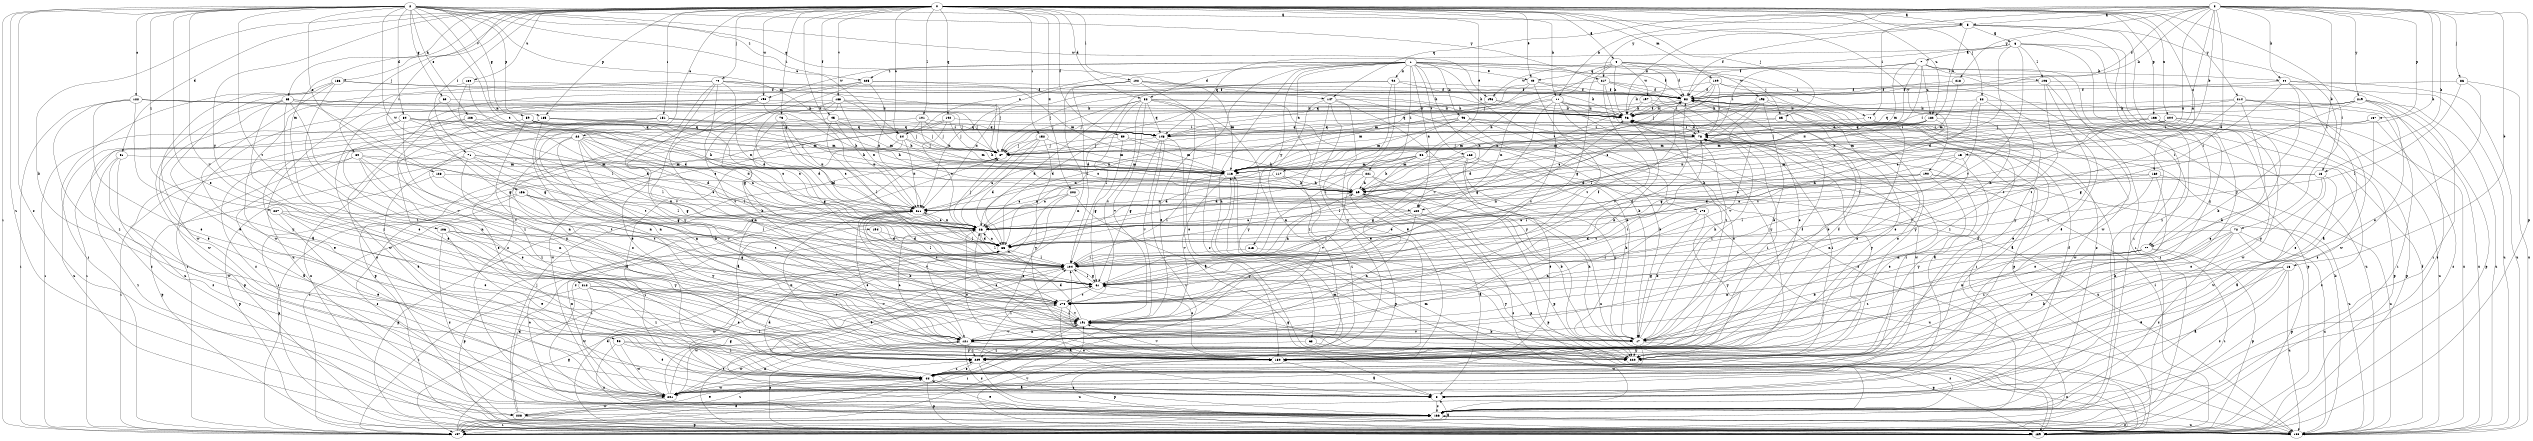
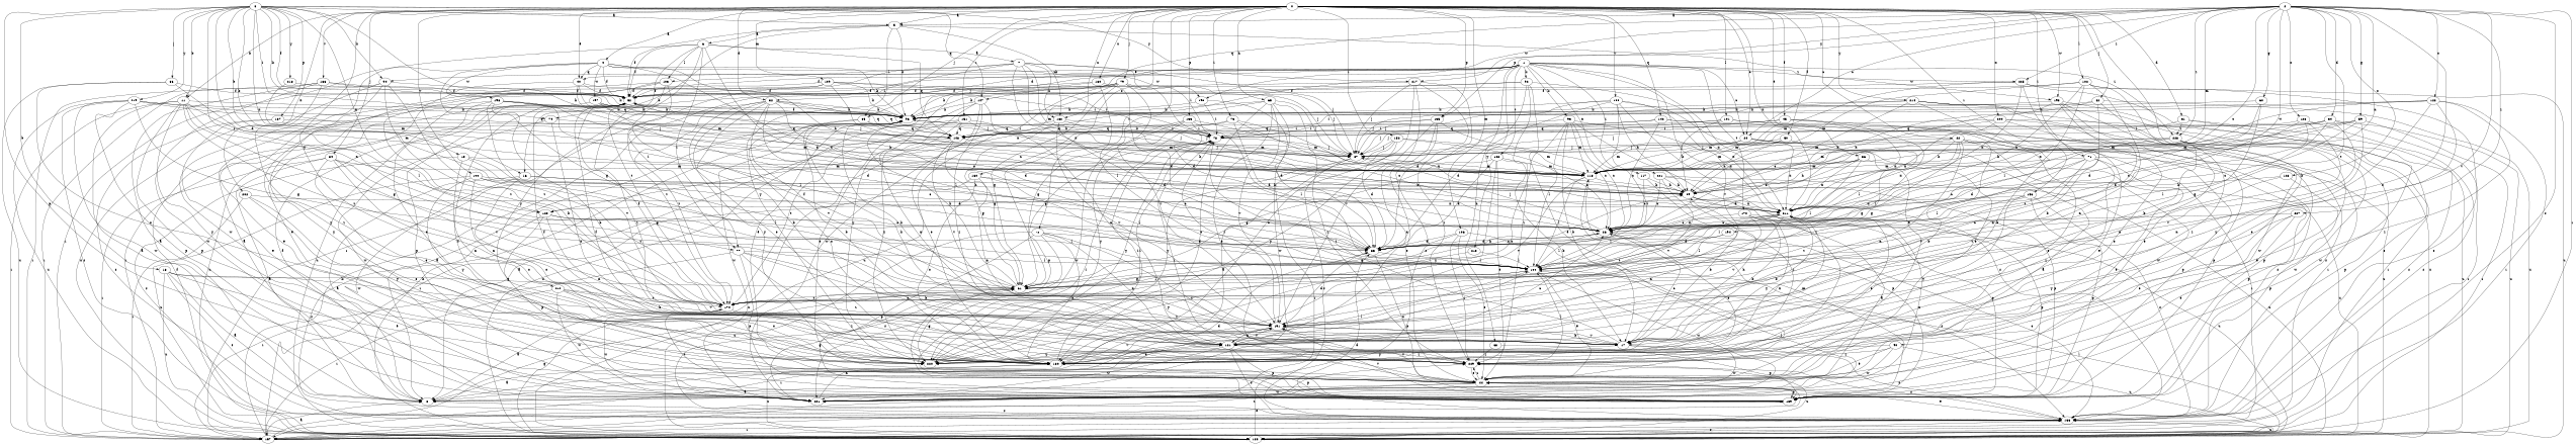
  strict digraph {
    0
    4
    5
    11
    22
    24
    31
    32
    36
    40
    45
    50
    65
    71
    72
    73
    79
    82
    84
    85
    90
    101
    102
    106
    109
    133
    135
    142
    151
    152
    156
    160
    180
    182
    186
    188
    190
    193
    202
    204
    211
    212
    214
    52
    26
    196
    69
    96
    61
    197
    198
    201
    228
    16
    6
    220
    120
    113
    157
    174
    139
    8
    130
    87
    17
    121
    104
    166
    191
    35
    148
    183
    78
    44
    229
    1
    68
    74
    92
    93
    94
    117
    168
    170
    215
    221
    225
    2
    34
    59
    60
    122
    123
    128
    147
    194
    217
    227
    3
    13
    15
    77
    86
    137
    218
    219
    7
    103
    0 -> 4 [label=a]
    0 -> 5 [label=a]
    0 -> 11 [label=b]
    0 -> 22 [label=c]
    0 -> 24 [label=c]
    0 -> 31 [label=d]
    0 -> 32 [label=d]
    0 -> 36 [label=e]
    0 -> 40 [label=e]
    0 -> 45 [label=f]
    0 -> 50 [label=f]
    0 -> 65 [label=h]
    0 -> 71 [label=i]
    0 -> 72 [label=i]
    0 -> 73 [label=i]
    0 -> 79 [label=j]
    0 -> 82 [label=j]
    0 -> 84 [label=j]
    0 -> 85 [label=j]
    0 -> 90 [label=k]
    0 -> 101 [label=l]
    0 -> 102 [label=l]
    0 -> 106 [label=m]
    0 -> 109 [label=m]
    0 -> 133 [label=p]
    0 -> 135 [label=p]
    0 -> 142 [label=q]
    0 -> 151 [label=r]
    0 -> 152 [label=r]
    0 -> 156 [label=r]
    0 -> 160 [label=s]
    0 -> 180 [label=u]
    0 -> 182 [label=u]
    0 -> 186 [label=v]
    0 -> 188 [label=v]
    0 -> 190 [label=v]
    0 -> 193 [label=w]
    0 -> 202 [label=x]
    0 -> 204 [label=x]
    0 -> 211 [label=x]
    0 -> 212 [label=y]
    0 -> 214 [label=y]
    4 -> 40 [label=q]
    4 -> 52 [label=f]
    4 -> 26 [label=c]
    4 -> 196 [label=w]
    4 -> 69 [label=h]
    4 -> 96 [label=k]
    4 -> 61 [label=g]
    4 -> 197 [label=w]
    4 -> 198 [label=w]
    4 -> 201 [label=w]
    5 -> 182 [label=u]
    5 -> 52 [label=f]
    5 -> 96 [label=k]
    5 -> 228 [label=z]
    5 -> 16 [label=b]
    5 -> 6 [label=a]
    5 -> 220 [label=y]
    11 -> 96 [label=k]
    11 -> 61 [label=g]
    11 -> 220 [label=y]
    11 -> 120 [label=n]
    11 -> 113 [label=m]
    11 -> 157 [label=r]
    11 -> 174 [label=t]
    11 -> 139 [label=p]
    11 -> 8 [label=a]
    22 -> 211 [label=x]
    22 -> 26 [label=c]
    22 -> 61 [label=g]
    22 -> 139 [label=p]
    22 -> 130 [label=o]
    22 -> 87 [label=j]
    22 -> 17 [label=b]
    22 -> 121 [label=n]
    22 -> 104 [label=l]
    24 -> 211 [label=x]
    24 -> 113 [label=m]
    24 -> 157 [label=r]
    24 -> 8 [label=a]
    24 -> 87 [label=j]
    31 -> 201 [label=w]
    31 -> 228 [label=z]
    31 -> 113 [label=m]
    31 -> 166 [label=s]
    32 -> 96 [label=k]
    32 -> 220 [label=y]
    32 -> 174 [label=t]
    32 -> 130 [label=o]
    32 -> 87 [label=j]
    32 -> 17 [label=b]
    32 -> 104 [label=l]
    32 -> 191 [label=v]
    32 -> 35 [label=d]
    32 -> 148 [label=q]
    36 -> 211 [label=x]
    36 -> 69 [label=h]
    36 -> 113 [label=m]
    36 -> 104 [label=l]
    36 -> 35 [label=d]
    36 -> 183 [label=u]
    40 -> 52 [label=f]
    40 -> 113 [label=m]
    40 -> 174 [label=t]
    40 -> 148 [label=q]
    40 -> 78 [label=i]
    45 -> 211 [label=x]
    45 -> 113 [label=m]
    45 -> 87 [label=j]
    45 -> 104 [label=l]
    45 -> 166 [label=s]
    45 -> 148 [label=q]
    50 -> 69 [label=h]
    50 -> 61 [label=g]
    50 -> 113 [label=m]
    50 -> 87 [label=j]
    65 -> 96 [label=k]
    65 -> 61 [label=g]
    65 -> 201 [label=w]
    65 -> 130 [label=o]
    65 -> 87 [label=j]
    65 -> 191 [label=v]
    65 -> 44 [label=e]
    65 -> 229 [label=z]
    71 -> 26 [label=c]
    71 -> 113 [label=m]
    71 -> 139 [label=p]
    71 -> 104 [label=l]
    71 -> 191 [label=v]
    71 -> 44 [label=e]
    71 -> 229 [label=z]
    72 -> 139 [label=p]
    72 -> 130 [label=o]
    72 -> 121 [label=n]
    72 -> 166 [label=s]
    72 -> 35 [label=d]
    72 -> 183 [label=u]
    72 -> 229 [label=z]
    73 -> 211 [label=x]
    73 -> 26 [label=c]
    73 -> 61 [label=g]
    73 -> 35 [label=d]
    73 -> 148 [label=q]
    79 -> 52 [label=f]
    79 -> 96 [label=k]
    79 -> 61 [label=g]
    79 -> 201 [label=w]
    79 -> 220 [label=y]
    79 -> 87 [label=j]
    79 -> 191 [label=v]
    79 -> 35 [label=d]
    79 -> 183 [label=u]
    82 -> 69 [label=h]
    82 -> 96 [label=k]
    82 -> 174 [label=t]
    82 -> 183 [label=u]
    82 -> 229 [label=z]
    84 -> 61 [label=g]
    84 -> 113 [label=m]
    84 -> 157 [label=r]
    84 -> 174 [label=t]
    84 -> 8 [label=a]
    84 -> 130 [label=o]
    84 -> 121 [label=n]
    85 -> 113 [label=m]
    85 -> 130 [label=o]
    85 -> 17 [label=b]
    85 -> 148 [label=q]
    90 -> 201 [label=w]
    90 -> 220 [label=y]
    90 -> 183 [label=u]
    90 -> 44 [label=e]
    90 -> 229 [label=z]
    101 -> 69 [label=h]
    101 -> 87 [label=j]
    101 -> 148 [label=q]
    101 -> 183 [label=u]
    101 -> 44 [label=e]
    102 -> 211 [label=x]
    102 -> 52 [label=f]
    102 -> 113 [label=m]
    102 -> 17 [label=b]
    102 -> 121 [label=n]
    102 -> 104 [label=l]
    102 -> 166 [label=s]
    106 -> 61 [label=g]
    106 -> 166 [label=s]
    106 -> 35 [label=d]
    106 -> 44 [label=e]
    106 -> 229 [label=z]
    109 -> 52 [label=f]
    109 -> 26 [label=c]
    109 -> 96 [label=k]
    109 -> 220 [label=y]
    109 -> 87 [label=j]
    109 -> 78 [label=i]
    109 -> 44 [label=e]
    133 -> 201 [label=w]
    133 -> 220 [label=y]
    133 -> 113 [label=m]
    133 -> 139 [label=p]
    133 -> 104 [label=l]
    133 -> 78 [label=i]
    135 -> 26 [label=c]
    135 -> 220 [label=y]
    135 -> 121 [label=n]
    135 -> 148 [label=q]
    135 -> 78 [label=i]
    135 -> 44 [label=e]
    142 -> 26 [label=c]
    142 -> 201 [label=w]
    142 -> 139 [label=p]
    142 -> 87 [label=j]
    142 -> 78 [label=i]
    151 -> 69 [label=h]
    151 -> 174 [label=t]
    151 -> 87 [label=j]
    151 -> 121 [label=n]
    151 -> 148 [label=q]
    151 -> 183 [label=u]
    152 -> 26 [label=c]
    152 -> 220 [label=y]
    152 -> 113 [label=m]
    152 -> 8 [label=a]
    152 -> 87 [label=j]
    152 -> 35 [label=d]
    156 -> 211 [label=x]
    156 -> 220 [label=y]
    156 -> 174 [label=t]
    156 -> 139 [label=p]
    156 -> 104 [label=l]
    156 -> 166 [label=s]
    160 -> 69 [label=h]
    160 -> 130 [label=o]
    160 -> 121 [label=n]
    160 -> 104 [label=l]
    160 -> 183 [label=u]
    180 -> 52 [label=f]
    180 -> 104 [label=l]
    180 -> 35 [label=d]
    180 -> 44 [label=e]
    182 -> 61 [label=g]
    182 -> 113 [label=m]
    182 -> 87 [label=j]
    182 -> 191 [label=v]
    182 -> 35 [label=d]
    182 -> 148 [label=q]
    186 -> 52 [label=f]
    186 -> 96 [label=k]
    186 -> 201 [label=w]
    186 -> 157 [label=r]
    186 -> 8 [label=a]
    186 -> 229 [label=z]
    188 -> 211 [label=x]
    188 -> 69 [label=h]
    188 -> 96 [label=k]
    188 -> 174 [label=t]
    188 -> 87 [label=j]
    188 -> 35 [label=d]
    188 -> 44 [label=e]
    188 -> 229 [label=z]
    190 -> 69 [label=h]
    190 -> 220 [label=y]
    190 -> 174 [label=t]
    190 -> 130 [label=o]
    190 -> 104 [label=l]
    190 -> 183 [label=u]
    193 -> 69 [label=h]
    193 -> 96 [label=k]
    193 -> 201 [label=w]
    193 -> 157 [label=r]
    193 -> 121 [label=n]
    193 -> 44 [label=e]
    202 -> 211 [label=x]
    202 -> 220 [label=y]
    202 -> 157 [label=r]
    202 -> 130 [label=o]
    204 -> 211 [label=x]
    204 -> 113 [label=m]
    204 -> 139 [label=p]
    204 -> 130 [label=o]
    204 -> 183 [label=u]
    204 -> 78 [label=i]
    211 -> 26 [label=c]
    211 -> 174 [label=t]
    211 -> 139 [label=p]
    211 -> 130 [label=o]
    211 -> 17 [label=b]
    211 -> 104 [label=l]
    211 -> 191 [label=v]
    212 -> 201 [label=w]
    212 -> 157 [label=r]
    212 -> 174 [label=t]
    212 -> 130 [label=o]
    212 -> 191 [label=v]
    212 -> 229 [label=z]
    214 -> 26 [label=c]
    214 -> 96 [label=k]
    214 -> 157 [label=r]
    214 -> 17 [label=b]
    214 -> 166 [label=s]
    214 -> 183 [label=u]
    214 -> 78 [label=i]
    52 -> 96 [label=k]
    52 -> 139 [label=p]
    52 -> 87 [label=j]
    52 -> 183 [label=u]
    26 -> 211 [label=x]
    26 -> 130 [label=o]
    26 -> 87 [label=j]
    26 -> 104 [label=l]
    26 -> 35 [label=d]
    196 -> 96 [label=k]
    196 -> 35 [label=d]
    196 -> 78 [label=i]
    69 -> 211 [label=x]
    69 -> 139 [label=p]
    69 -> 8 [label=a]
    69 -> 17 [label=b]
    96 -> 52 [label=f]
    96 -> 201 [label=w]
    96 -> 8 [label=a]
    96 -> 78 [label=i]
    61 -> 52 [label=f]
    61 -> 69 [label=h]
    61 -> 96 [label=k]
    61 -> 174 [label=t]
    61 -> 104 [label=l]
    197 -> 96 [label=k]
    197 -> 35 [label=d]
    197 -> 148 [label=q]
    197 -> 44 [label=e]
    198 -> 26 [label=c]
    198 -> 69 [label=h]
    198 -> 96 [label=k]
    198 -> 220 [label=y]
    198 -> 130 [label=o]
    198 -> 17 [label=b]
    198 -> 104 [label=l]
    198 -> 191 [label=v]
    201 -> 211 [label=x]
    201 -> 61 [label=g]
    201 -> 121 [label=n]
    201 -> 104 [label=l]
-   201 -> 228 [label=w]
+   228 -> 201 [label=w]
    228 -> 113 [label=m]
    228 -> 139 [label=p]
    228 -> 87 [label=j]
    228 -> 35 [label=d]
    228 -> 44 [label=e]
    16 -> 26 [label=c]
    16 -> 69 [label=h]
    16 -> 201 [label=w]
    16 -> 8 [label=a]
    16 -> 130 [label=o]
    6 -> 52 [label=f]
    6 -> 220 [label=y]
    6 -> 157 [label=r]
    6 -> 174 [label=t]
    6 -> 35 [label=d]
    6 -> 148 [label=q]
    6 -> 77 [label=i]
    6 -> 7 [label=a]
    6 -> 103 [label=l]
    220 -> 61 [label=g]
    220 -> 78 [label=i]
    120 -> 26 [label=c]
    120 -> 139 [label=p]
    120 -> 121 [label=n]
    120 -> 104 [label=l]
    120 -> 166 [label=s]
    113 -> 69 [label=h]
    113 -> 139 [label=p]
    113 -> 104 [label=l]
    113 -> 191 [label=v]
    157 -> 96 [label=k]
    157 -> 61 [label=g]
    157 -> 8 [label=a]
    157 -> 44 [label=e]
    157 -> 229 [label=z]
    174 -> 52 [label=f]
    174 -> 201 [label=w]
    174 -> 8 [label=a]
    174 -> 191 [label=v]
    139 -> 113 [label=m]
    139 -> 174 [label=t]
    139 -> 191 [label=v]
    139 -> 78 [label=i]
    8 -> 52 [label=f]
    8 -> 166 [label=s]
    8 -> 35 [label=d]
    130 -> 211 [label=x]
    130 -> 52 [label=f]
    130 -> 139 [label=p]
    130 -> 8 [label=a]
    130 -> 104 [label=l]
    130 -> 191 [label=v]
    130 -> 183 [label=u]
    130 -> 78 [label=i]
    87 -> 113 [label=m]
    87 -> 157 [label=r]
    87 -> 166 [label=s]
    17 -> 26 [label=c]
    17 -> 69 [label=h]
    17 -> 96 [label=k]
    17 -> 201 [label=w]
    17 -> 220 [label=y]
    17 -> 166 [label=s]
    17 -> 191 [label=v]
    17 -> 78 [label=i]
    121 -> 26 [label=c]
    121 -> 201 [label=w]
    121 -> 139 [label=p]
    121 -> 130 [label=o]
    121 -> 166 [label=s]
    121 -> 191 [label=v]
    121 -> 229 [label=z]
    104 -> 61 [label=g]
    104 -> 201 [label=w]
    104 -> 130 [label=o]
    104 -> 44 [label=e]
    166 -> 26 [label=c]
    166 -> 157 [label=r]
    166 -> 183 [label=u]
    166 -> 44 [label=e]
    191 -> 96 [label=k]
    191 -> 157 [label=r]
    191 -> 17 [label=b]
    191 -> 121 [label=n]
    191 -> 35 [label=d]
    191 -> 78 [label=i]
    35 -> 26 [label=c]
    35 -> 139 [label=p]
    35 -> 104 [label=l]
    148 -> 61 [label=g]
    148 -> 157 [label=r]
    148 -> 8 [label=a]
    148 -> 87 [label=j]
    148 -> 191 [label=v]
    183 -> 52 [label=f]
    183 -> 96 [label=k]
    183 -> 104 [label=l]
    183 -> 166 [label=s]
    183 -> 35 [label=d]
    78 -> 96 [label=k]
    78 -> 220 [label=y]
    78 -> 87 [label=j]
    44 -> 52 [label=f]
    44 -> 201 [label=w]
    44 -> 139 [label=p]
    44 -> 8 [label=a]
    44 -> 191 [label=v]
    44 -> 78 [label=i]
    44 -> 229 [label=z]
    229 -> 52 [label=f]
    229 -> 104 [label=l]
    229 -> 166 [label=s]
    229 -> 183 [label=u]
    229 -> 44 [label=e]
    1 -> 24 [label=c]
    1 -> 32 [label=d]
    1 -> 40 [label=e]
    1 -> 85 [label=j]
    1 -> 193 [label=w]
    1 -> 52 [label=f]
    1 -> 120 [label=n]
    1 -> 191 [label=v]
    1 -> 44 [label=e]
    1 -> 68 [label=h]
    1 -> 74 [label=i]
    1 -> 92 [label=k]
    1 -> 93 [label=k]
    1 -> 94 [label=k]
    1 -> 117 [label=n]
    1 -> 168 [label=t]
    1 -> 170 [label=t]
    1 -> 215 [label=y]
    1 -> 221 [label=z]
    1 -> 225 [label=z]
    68 -> 139 [label=p]
    68 -> 229 [label=z]
    74 -> 201 [label=w]
    74 -> 130 [label=o]
    74 -> 148 [label=q]
    92 -> 211 [label=x]
    92 -> 52 [label=f]
    92 -> 96 [label=k]
    92 -> 35 [label=d]
    92 -> 44 [label=e]
    92 -> 229 [label=z]
    93 -> 211 [label=x]
    93 -> 26 [label=c]
    93 -> 113 [label=m]
    93 -> 130 [label=o]
    93 -> 17 [label=b]
    93 -> 104 [label=l]
    93 -> 166 [label=s]
    93 -> 78 [label=i]
    94 -> 52 [label=f]
    94 -> 157 [label=r]
    94 -> 174 [label=t]
    94 -> 8 [label=a]
    94 -> 17 [label=b]
    94 -> 183 [label=u]
    117 -> 26 [label=c]
    117 -> 69 [label=h]
    117 -> 229 [label=z]
    168 -> 61 [label=g]
    168 -> 220 [label=y]
    168 -> 113 [label=m]
    168 -> 17 [label=b]
    168 -> 35 [label=d]
    168 -> 44 [label=e]
    170 -> 26 [label=c]
    170 -> 220 [label=y]
    170 -> 17 [label=b]
    170 -> 121 [label=n]
    170 -> 183 [label=u]
    215 -> 220 [label=y]
    215 -> 104 [label=l]
    221 -> 26 [label=c]
    221 -> 69 [label=h]
    221 -> 139 [label=p]
    221 -> 191 [label=v]
    221 -> 183 [label=u]
    225 -> 211 [label=x]
    225 -> 52 [label=f]
    225 -> 113 [label=m]
    225 -> 17 [label=b]
    225 -> 166 [label=s]
    225 -> 183 [label=u]
    2 -> 5 [label=a]
    2 -> 24 [label=c]
    2 -> 135 [label=p]
    2 -> 26 [label=c]
    2 -> 196 [label=w]
    2 -> 228 [label=z]
    2 -> 120 [label=n]
    2 -> 113 [label=m]
    2 -> 157 [label=r]
    2 -> 174 [label=t]
    2 -> 130 [label=o]
    2 -> 166 [label=s]
    2 -> 191 [label=v]
    2 -> 225 [label=z]
    2 -> 34 [label=d]
    2 -> 59 [label=g]
    2 -> 60 [label=g]
    2 -> 122 [label=o]
    2 -> 123 [label=o]
    2 -> 128 [label=o]
    2 -> 147 [label=q]
    2 -> 194 [label=w]
    2 -> 217 [label=y]
    2 -> 227 [label=z]
    34 -> 69 [label=h]
    34 -> 113 [label=m]
    34 -> 157 [label=r]
    34 -> 104 [label=l]
    34 -> 191 [label=v]
    34 -> 148 [label=q]
    34 -> 183 [label=u]
    59 -> 26 [label=c]
    59 -> 69 [label=h]
    59 -> 113 [label=m]
    59 -> 157 [label=r]
    59 -> 121 [label=n]
    59 -> 78 [label=i]
    60 -> 96 [label=k]
    60 -> 61 [label=g]
    60 -> 35 [label=d]
    122 -> 211 [label=x]
    122 -> 96 [label=k]
    122 -> 220 [label=y]
    122 -> 157 [label=r]
    122 -> 130 [label=o]
    122 -> 87 [label=j]
    122 -> 229 [label=z]
    123 -> 26 [label=c]
    123 -> 121 [label=n]
    123 -> 166 [label=s]
    123 -> 35 [label=d]
    123 -> 148 [label=q]
    128 -> 69 [label=h]
    128 -> 174 [label=t]
    128 -> 139 [label=p]
    147 -> 96 [label=k]
    147 -> 220 [label=y]
    147 -> 130 [label=o]
    147 -> 121 [label=n]
    147 -> 44 [label=e]
    147 -> 229 [label=z]
    194 -> 104 [label=l]
    194 -> 35 [label=d]
    217 -> 52 [label=f]
    217 -> 130 [label=o]
    217 -> 87 [label=j]
    217 -> 166 [label=s]
    217 -> 191 [label=v]
    217 -> 229 [label=z]
    227 -> 26 [label=c]
    227 -> 220 [label=y]
    227 -> 130 [label=o]
    227 -> 44 [label=e]
    3 -> 5 [label=a]
    3 -> 11 [label=b]
    3 -> 211 [label=x]
    3 -> 52 [label=f]
    3 -> 69 [label=h]
    3 -> 96 [label=k]
    3 -> 16 [label=b]
    3 -> 120 [label=n]
    3 -> 139 [label=p]
    3 -> 35 [label=d]
    3 -> 74 [label=i]
    3 -> 94 [label=k]
    3 -> 147 [label=q]
    3 -> 217 [label=y]
    3 -> 13 [label=b]
    3 -> 15 [label=b]
    3 -> 77 [label=i]
    3 -> 86 [label=j]
    3 -> 137 [label=p]
    3 -> 218 [label=y]
    3 -> 219 [label=y]
    13 -> 61 [label=g]
    13 -> 8 [label=a]
    13 -> 17 [label=b]
    13 -> 166 [label=s]
    13 -> 183 [label=u]
    13 -> 44 [label=e]
    15 -> 26 [label=c]
    15 -> 113 [label=m]
    15 -> 121 [label=n]
    15 -> 166 [label=s]
    15 -> 35 [label=d]
    77 -> 157 [label=r]
    77 -> 139 [label=p]
    77 -> 17 [label=b]
    77 -> 121 [label=n]
    77 -> 104 [label=l]
    77 -> 229 [label=z]
    86 -> 52 [label=f]
    86 -> 130 [label=o]
    86 -> 104 [label=l]
    86 -> 183 [label=u]
    137 -> 113 [label=m]
    137 -> 166 [label=s]
    137 -> 78 [label=i]
    137 -> 44 [label=e]
    218 -> 52 [label=f]
    218 -> 113 [label=m]
    219 -> 96 [label=k]
    219 -> 61 [label=g]
    219 -> 201 [label=w]
    219 -> 139 [label=p]
    219 -> 87 [label=j]
    219 -> 166 [label=s]
    219 -> 148 [label=q]
    219 -> 183 [label=u]
    7 -> 182 [label=u]
    7 -> 211 [label=x]
    7 -> 69 [label=h]
    7 -> 113 [label=m]
    7 -> 157 [label=r]
    7 -> 87 [label=j]
    7 -> 78 [label=i]
    7 -> 77 [label=i]
    7 -> 103 [label=l]
    103 -> 52 [label=f]
    103 -> 157 [label=r]
    103 -> 174 [label=t]
    103 -> 183 [label=u]
    103 -> 229 [label=z]
  }
